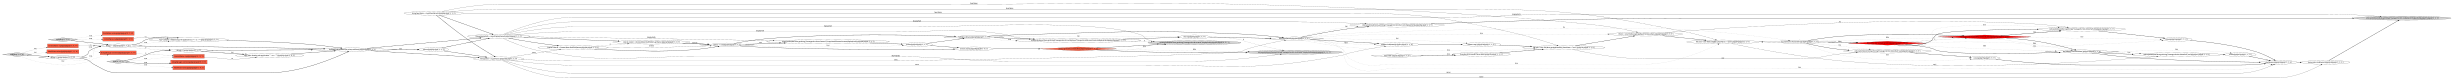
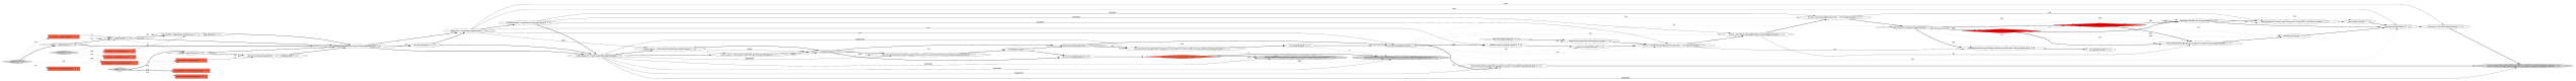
  digraph {
    fontname=Merriweather
    rankdir=LR
    node [fillcolor=white fontname=Merriweather shape=ellipse style=filled]
    edge [fontname=Merriweather style=bold]
    n1 [label="return@@@37@@@['1', '1', '0']"]
    n2 [label="check(name)@@@47@@@['1', '1', '0']"]
    n3 [label="{removeServiced(name)}@@@49@@@['1', '1', '0']"]
    n4 [fillcolor=tomato label="ContextName cn@@@2@@@['1', '0', '0']" shape=box]
    n5 [label="debug >= 1@@@3@@@['1', '1', '0']" shape=diamond]
    n6 [label="log(\"undeploy: Undeploying web application at '\" + cn + \"'\")@@@3@@@['0', '1', '0']"]
    n7 [label="!validateContextName(cn,writer,smClient)@@@4@@@['1', '1', '1']" shape=diamond]
    n8 [label="debug >= 1@@@3@@@['0', '0', '1']" shape=diamond]
    n9 [label="File war = new File(host.getAppBaseFile(),baseName + \".war\")@@@32@@@['1', '1', '0']"]
    n10 [label="File dir = new File(host.getAppBaseFile(),baseName)@@@33@@@['1', '1', '0']"]
    n11 [label="writer.println(smClient.getString(\"managerServlet.deleteFail\",war))@@@36@@@['1', '1', '0']"]
    n12 [label="writer.println(smClient.getString(\"managerServlet.deleteFail\",dir))@@@40@@@['1', '1', '0']"]
    n13 [label="File xml = new File(configBase,baseName + \".xml\")@@@34@@@['1', '1', '0']"]
    n14 [fillcolor=tomato label="PrintWriter writer@@@2@@@['1', '0', '0']" shape=box]
    n15 [fillcolor=red label="dir.exists() && !undeployDir(dir)@@@39@@@['1', '0', '0']" shape=diamond]
    n16 [label="return@@@41@@@['1', '1', '0']"]
    n17 [fillcolor=red label="dir.exists() && !ExpandWar.delete(dir,false)@@@39@@@['0', '1', '0']" shape=diamond]
    n18 [label="xml.exists() && !xml.delete()@@@43@@@['1', '1', '0']" shape=diamond]
    n19 [label="return@@@45@@@['1', '1', '0']"]
    n20 [label="writer.println(smClient.getString(\"managerServlet.deleteFail\",xml))@@@44@@@['1', '1', '0']"]
    n21 [fillcolor=tomato label="ContextName cn@@@2@@@['0', '1', '0']" shape=box]
    n22 [label="return@@@12@@@['1', '1', '1']"]
    n23 [label="!isDeployed(name)@@@16@@@['1', '1', '0']" shape=diamond]
    n24 [label="context.start()@@@14@@@['0', '0', '1']"]
    n25 [label="writer.println(smClient.getString(\"managerServlet.notDeployed\",Escape.htmlElementContent(displayPath)))@@@17@@@['1', '1', '0']"]
    n26 [label="return@@@18@@@['1', '1', '0']"]
    n27 [label="isServiced(name)@@@20@@@['1', '1', '0']" shape=diamond]
    n28 [fillcolor=tomato label="context.getState().isAvailable()@@@15@@@['0', '0', '1']" shape=diamond]
    n29 [fillcolor=tomato label="StringManager smClient@@@2@@@['0', '0', '1']" shape=box]
    n30 [fillcolor=lightgray label="writer.println(smClient.getString(\"managerServlet.started\",displayPath))@@@15@@@['0', '0', '1']"]
    n31 [fillcolor=lightgray label="writer.println(smClient.getString(\"managerServlet.startFailed\",displayPath))@@@16@@@['0', '0', '1']"]
    n32 [fillcolor=lightgray label="undeploy['1', '0', '0']" shape=diamond]
    n33 [fillcolor=tomato label="StringManager smClient@@@2@@@['1', '1', '0']" shape=box]
    n34 [label="debug >= 1@@@3@@@['1', '0', '0']" shape=diamond]
    n35 [fillcolor=tomato label="ContextName cn@@@2@@@['0', '0', '1']" shape=box]
    n36 [label="return@@@5@@@['1', '1', '1']"]
    n37 [label="String name = cn.getName()@@@7@@@['1', '1', '0']"]
    n38 [label="String displayPath = cn.getDisplayName()@@@7@@@['1', '1', '1']"]
    n39 [label="Throwable t@@@28@@@['1', '1', '0']" shape=diamond]
    n40 [label="ExceptionUtils.handleThrowable(t)@@@29@@@['1', '1', '0']"]
    n41 [label="log(\"start: Starting web application '\" + cn + \"'\")@@@3@@@['0', '0', '1']"]
    n42 [label="context.stop()@@@26@@@['1', '1', '0']"]
    n43 [label="war.exists() && !war.delete()@@@35@@@['1', '1', '0']" shape=diamond]
    n44 [label="writer.println(smClient.getString(\"managerServlet.inService\",displayPath))@@@21@@@['1', '1', '0']"]
    n45 [label="addServiced(name)@@@24@@@['1', '1', '0']"]
    n46 [fillcolor=lightgray label="writer.println(smClient.getString(\"managerServlet.undeployed\",displayPath))@@@53@@@['1', '1', '0']"]
    n47 [label="context == null@@@10@@@['1', '1', '1']" shape=diamond]
    n48 [label="writer.println(smClient.getString(\"managerServlet.noContext\",Escape.htmlElementContent(displayPath)))@@@11@@@['1', '1', '1']"]
    n49 [label="String baseName = cn.getBaseName()@@@8@@@['1', '1', '0']"]
    n50 [label="Context context = (Context)host.findChild(name)@@@11@@@['1', '1', '0']"]
    n51 [label="Context context = (Context)host.findChild(cn.getName())@@@9@@@['0', '0', '1']"]
    n52 [fillcolor=tomato label="PrintWriter writer@@@2@@@['0', '1', '0']" shape=box]
    n53 [fillcolor=lightgray label="undeploy['0', '1', '0']" shape=diamond]
    n54 [fillcolor=tomato label="PrintWriter writer@@@2@@@['0', '0', '1']" shape=box]
    n55 [fillcolor=lightgray label="start['0', '0', '1']" shape=diamond]
-   n1 -> n2
    n2 -> n3
    n3 -> n46
    n4 -> n5 [label=cn style=solid]
    n5 -> n6
    n5 -> n6 [label=true style=dotted]
    n5 -> n7
    n5 -> n8 [label=0 style=dashed]
    n6 -> n7
    n7 -> n36 [label=true style=dotted]
    n7 -> n36
    n7 -> n37
    n7 -> n38
    n8 -> n7
    n8 -> n41 [label=true style=dotted]
    n8 -> n41
    n9 -> n10
    n9 -> n11 [label=war style=solid]
    n10 -> n12 [label=dir style=solid]
    n10 -> n13
    n11 -> n1
    n12 -> n16
    n13 -> n20 [label=xml style=solid]
    n13 -> n43
    n15 -> n12 [label=true style=dotted]
    n15 -> n12
    n15 -> n16 [label=true style=dotted]
    n15 -> n17 [label=0 style=dashed]
    n15 -> n18 [label=false style=dotted]
    n15 -> n18
    n16 -> n2
    n17 -> n12
    n17 -> n12 [label=true style=dotted]
    n17 -> n16 [label=true style=dotted]
    n17 -> n18
    n17 -> n18 [label=false style=dotted]
    n18 -> n2
    n18 -> n19 [label=true style=dotted]
    n18 -> n20
    n18 -> n20 [label=true style=dotted]
    n19 -> n2
    n20 -> n19
    n21 -> n6 [label=cn style=solid]
    n22 -> n23
    n22 -> n24
    n23 -> n25 [label=true style=dotted]
    n23 -> n25
    n23 -> n26 [label=true style=dotted]
    n23 -> n27
    n24 -> n28
    n25 -> n26
    n25 -> n30 [label=0 style=dashed]
    n26 -> n27
    n26 -> n31 [label=0 style=dashed]
    n27 -> n2 [label=true style=dotted]
    n27 -> n9 [label=true style=dotted]
    n27 -> n10 [label=true style=dotted]
    n27 -> n13 [label=true style=dotted]
    n27 -> n42 [label=true style=dotted]
    n27 -> n43 [label=dir style=dotted]
    n27 -> n44
    n27 -> n44 [label=true style=dotted]
    n27 -> n45
    n27 -> n45 [label=false style=dotted]
    n28 -> n30 [label=true style=dotted]
    n28 -> n30
    n28 -> n31 [label=false style=dotted]
    n28 -> n31
    n32 -> n4 [label=true style=dashed]
    n32 -> n14 [label=true style=dotted]
    n32 -> n33 [label=true style=dotted]
    n32 -> n34
    n33 -> n35 [label=0 style=dashed]
    n34 -> n5 [label=true style=dotted]
    n34 -> n5
    n34 -> n7
    n35 -> n41 [label=cn style=solid]
    n36 -> n37
    n36 -> n38
    n37 -> n2 [label=name style=solid]
    n37 -> n3 [label=name style=solid]
    n37 -> n27 [label=name style=solid]
    n37 -> n45 [label=name style=solid]
-   n49 -> n37
+   n37 -> n49
    n37 -> n50 [label=name style=solid]
    n38 -> n25 [label=displayPath style=solid]
    n38 -> n30 [label=displayPath style=solid]
    n38 -> n31 [label=displayPath style=solid]
    n38 -> n44 [label=displayPath style=solid]
    n38 -> n46 [label=displayPath style=solid]
    n38 -> n48 [label=displayPath style=solid]
    n38 -> n50
    n38 -> n51
    n39 -> n40 [label=true style=dotted]
    n39 -> n40
    n40 -> n9
    n41 -> n7
    n42 -> n9
    n43 -> n1 [label=true style=dotted]
    n43 -> n11
    n43 -> n11 [label=true style=dotted]
    n43 -> n15
    n43 -> n15 [label=false style=dotted]
    n43 -> n17 [label=false style=dotted]
    n43 -> n17
    n44 -> n46
    n45 -> n42
    n47 -> n22 [label=true style=dotted]
    n47 -> n23
    n47 -> n24
    n47 -> n48
    n47 -> n48 [label=true style=dotted]
    n48 -> n22
    n49 -> n9 [label=baseName style=solid]
    n49 -> n10 [label=baseName style=solid]
    n49 -> n13 [label=baseName style=solid]
    n49 -> n38
    n50 -> n47
    n50 -> n47 [label=context style=solid]
    n50 -> n51 [label=0 style=dashed]
    n51 -> n47 [label=context style=solid]
    n51 -> n47
-   n53 -> n5
+   n53 -> n5 [style=dashed]
    n53 -> n21 [label=true style=dotted]
    n53 -> n33 [label=true style=dotted]
    n53 -> n52 [label=true style=dotted]
    n55 -> n8
    n55 -> n29 [label=true]
    n55 -> n35 [label=true style=dotted]
    n55 -> n54 [label=true style=dotted]
  }
